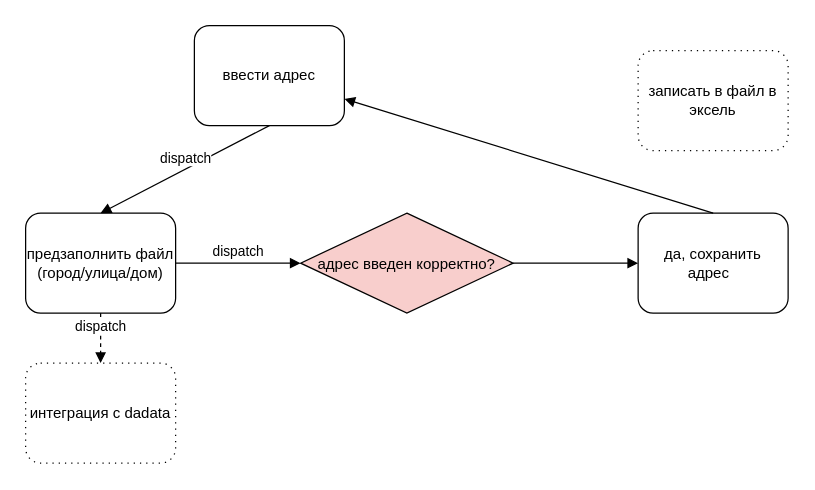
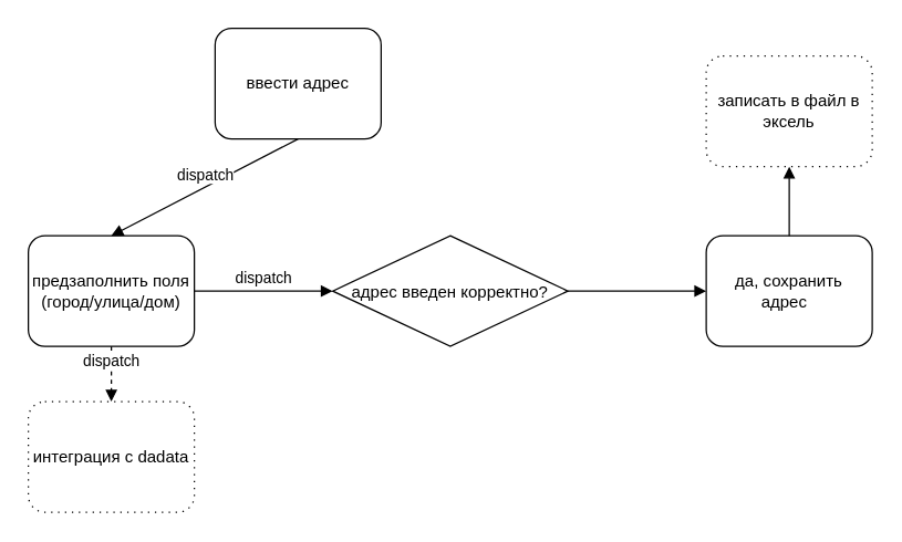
  <mxCell id="0" />
  <mxCell id="1" parent="0" />
  <mxCell id="2" value="ввести адрес" style="shape=ext;rounded=1;html=1;whiteSpace=wrap;" vertex="1" parent="1"><mxGeometry x="155" y="20" width="120" height="80" as="geometry" /></mxCell>
- <mxCell id="3" value="предзаполнить файл (город/улица/дом)" style="shape=ext;rounded=1;html=1;whiteSpace=wrap;" vertex="1" parent="1"><mxGeometry x="20" y="170" width="120" height="80" as="geometry" /></mxCell>
+ <mxCell id="3" value="предзаполнить поля (город/улица/дом)" style="shape=ext;rounded=1;html=1;whiteSpace=wrap;" vertex="1" parent="1"><mxGeometry x="20" y="170" width="120" height="80" as="geometry" /></mxCell>
  <mxCell id="4" value="интеграция с dadata" style="shape=ext;rounded=1;html=1;whiteSpace=wrap;dashed=1;dashPattern=1 4;" vertex="1" parent="1"><mxGeometry x="20" y="290" width="120" height="80" as="geometry" /></mxCell>
  <mxCell id="5" value="dispatch" style="html=1;verticalAlign=bottom;endArrow=block;exitX=0.5;exitY=1;exitDx=0;exitDy=0;entryX=0.5;entryY=0;entryDx=0;entryDy=0;" edge="1" parent="1" source="2" target="3"><mxGeometry width="80" relative="1" as="geometry"><mxPoint x="270" y="190" as="sourcePoint" /><mxPoint x="350" y="190" as="targetPoint" /></mxGeometry></mxCell>
  <mxCell id="6" value="dispatch" style="html=1;verticalAlign=bottom;endArrow=block;exitX=0.5;exitY=1;exitDx=0;exitDy=0;entryX=0.5;entryY=0;entryDx=0;entryDy=0;dashed=1;" edge="1" parent="1" source="3" target="4"><mxGeometry width="80" relative="1" as="geometry"><mxPoint x="270" y="190" as="sourcePoint" /><mxPoint x="350" y="190" as="targetPoint" /></mxGeometry></mxCell>
- <mxCell id="7" value="адрес введен корректно?" style="rhombus;fillColor=#f8cecc;" vertex="1" parent="1"><mxGeometry x="240" y="170" width="170" height="80" as="geometry" /></mxCell>
+ <mxCell id="7" value="адрес введен корректно?" style="rhombus;" vertex="1" parent="1"><mxGeometry x="240" y="170" width="170" height="80" as="geometry" /></mxCell>
  <mxCell id="8" value="да, сохранить адрес&amp;nbsp;&amp;nbsp;" style="shape=ext;rounded=1;html=1;whiteSpace=wrap;" vertex="1" parent="1"><mxGeometry x="510" y="170" width="120" height="80" as="geometry" /></mxCell>
  <mxCell id="9" value="dispatch" style="html=1;verticalAlign=bottom;endArrow=block;exitX=1;exitY=0.5;exitDx=0;exitDy=0;entryX=0;entryY=0.5;entryDx=0;entryDy=0;" edge="1" parent="1" source="3" target="7"><mxGeometry width="80" relative="1" as="geometry"><mxPoint x="270" y="180" as="sourcePoint" /><mxPoint x="350" y="180" as="targetPoint" /></mxGeometry></mxCell>
  <mxCell id="10" value="записать в файл в эксель" style="shape=ext;rounded=1;html=1;whiteSpace=wrap;dashed=1;dashPattern=1 4;" vertex="1" parent="1"><mxGeometry x="510" y="40" width="120" height="80" as="geometry" /></mxCell>
  <mxCell id="11" value="" style="endArrow=block;endFill=1;endSize=6;html=1;entryX=0;entryY=0.5;entryDx=0;entryDy=0;" edge="1" parent="1" source="7" target="8"><mxGeometry width="100" relative="1" as="geometry"><mxPoint x="260" y="150" as="sourcePoint" /><mxPoint x="360" y="150" as="targetPoint" /></mxGeometry></mxCell>
- <mxCell id="12" value="" style="endArrow=block;endFill=1;endSize=6;html=1;exitX=0.5;exitY=0;exitDx=0;exitDy=0;" edge="1" parent="1" source="8" target="2"><mxGeometry width="100" relative="1" as="geometry"><mxPoint x="260" y="150" as="sourcePoint" /><mxPoint x="360" y="150" as="targetPoint" /></mxGeometry></mxCell>
+ <mxCell id="12" value="" style="endArrow=block;endFill=1;endSize=6;html=1;entryX=0.5;entryY=1;entryDx=0;entryDy=0;exitX=0.5;exitY=0;exitDx=0;exitDy=0;" edge="1" parent="1" source="8" target="10"><mxGeometry width="100" relative="1" as="geometry"><mxPoint x="260" y="150" as="sourcePoint" /><mxPoint x="360" y="150" as="targetPoint" /></mxGeometry></mxCell>
